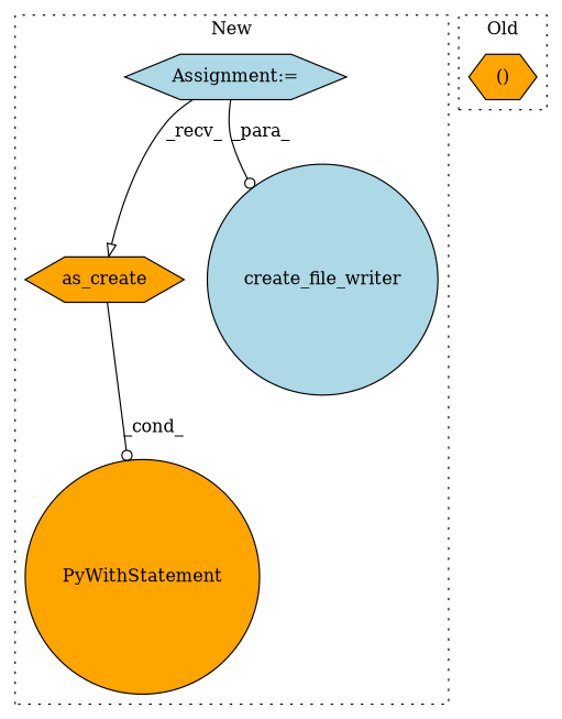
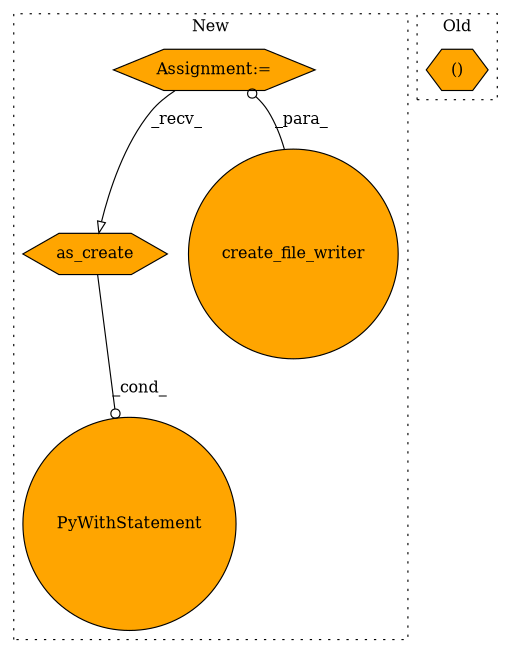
  digraph {
    node [a=32 fillcolor=orange shape=hexagon style=filled]
    edge [arrowhead=odot]
    n1 [l=12 label=as_create s=4408]
    n2 [a=104 l="10,2" label=PyWithStatement s="4383,4420" shape=circle]
-   n3 [a=7 fillcolor=lightblue l=1 label="Assignment:=" s=4301]
-   n4 [fillcolor=lightblue l="19,1" label=create_file_writer s="4321,4372" shape=circle]
+   n3 [a=7 l=1 label="Assignment:=" s=4301]
+   n4 [l="19,1" label=create_file_writer s="4321,4372" shape=circle]
    n5 [a=106 l=41 label="()" s=2927]
    subgraph cluster_1 {
      label=New
      style=dotted
      n1
      n2
      n3
      n4
    }
    subgraph cluster_2 {
      label=Old
      style=dotted
      n5
    }
    n1 -> n2 [label=_cond_]
    n3 -> n1 [arrowhead=onormal label=_recv_]
-   n3 -> n4 [label=_para_]
+   n4 -> n3 [label=_para_]
  }
